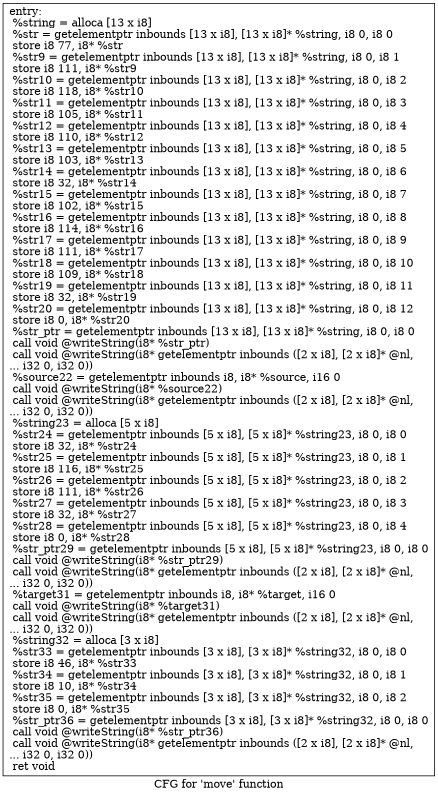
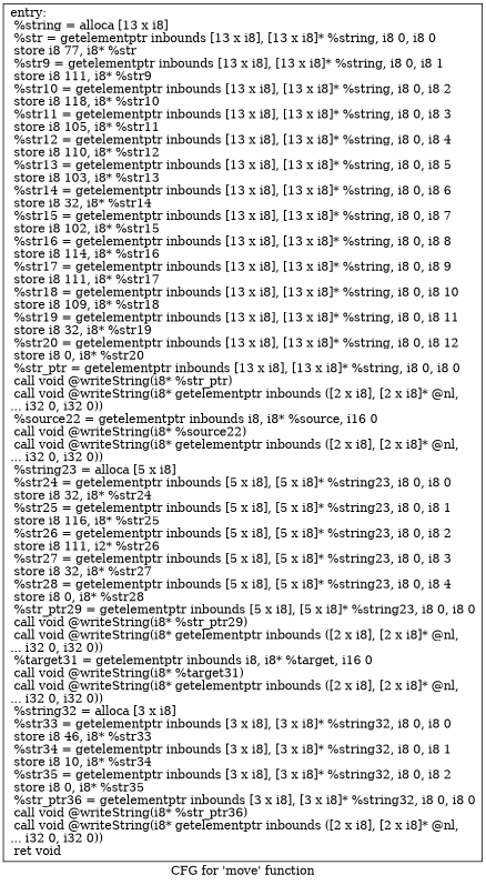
  digraph {
    label="CFG for 'move' function"
    rankdir=LR
-   n1 [label="{entry:\l  %string = alloca [13 x i8]\l  %str = getelementptr inbounds [13 x i8], [13 x i8]* %string, i8 0, i8 0\l  store i8 77, i8* %str\l  %str9 = getelementptr inbounds [13 x i8], [13 x i8]* %string, i8 0, i8 1\l  store i8 111, i8* %str9\l  %str10 = getelementptr inbounds [13 x i8], [13 x i8]* %string, i8 0, i8 2\l  store i8 118, i8* %str10\l  %str11 = getelementptr inbounds [13 x i8], [13 x i8]* %string, i8 0, i8 3\l  store i8 105, i8* %str11\l  %str12 = getelementptr inbounds [13 x i8], [13 x i8]* %string, i8 0, i8 4\l  store i8 110, i8* %str12\l  %str13 = getelementptr inbounds [13 x i8], [13 x i8]* %string, i8 0, i8 5\l  store i8 103, i8* %str13\l  %str14 = getelementptr inbounds [13 x i8], [13 x i8]* %string, i8 0, i8 6\l  store i8 32, i8* %str14\l  %str15 = getelementptr inbounds [13 x i8], [13 x i8]* %string, i8 0, i8 7\l  store i8 102, i8* %str15\l  %str16 = getelementptr inbounds [13 x i8], [13 x i8]* %string, i8 0, i8 8\l  store i8 114, i8* %str16\l  %str17 = getelementptr inbounds [13 x i8], [13 x i8]* %string, i8 0, i8 9\l  store i8 111, i8* %str17\l  %str18 = getelementptr inbounds [13 x i8], [13 x i8]* %string, i8 0, i8 10\l  store i8 109, i8* %str18\l  %str19 = getelementptr inbounds [13 x i8], [13 x i8]* %string, i8 0, i8 11\l  store i8 32, i8* %str19\l  %str20 = getelementptr inbounds [13 x i8], [13 x i8]* %string, i8 0, i8 12\l  store i8 0, i8* %str20\l  %str_ptr = getelementptr inbounds [13 x i8], [13 x i8]* %string, i8 0, i8 0\l  call void @writeString(i8* %str_ptr)\l  call void @writeString(i8* getelementptr inbounds ([2 x i8], [2 x i8]* @nl,\l... i32 0, i32 0))\l  %source22 = getelementptr inbounds i8, i8* %source, i16 0\l  call void @writeString(i8* %source22)\l  call void @writeString(i8* getelementptr inbounds ([2 x i8], [2 x i8]* @nl,\l... i32 0, i32 0))\l  %string23 = alloca [5 x i8]\l  %str24 = getelementptr inbounds [5 x i8], [5 x i8]* %string23, i8 0, i8 0\l  store i8 32, i8* %str24\l  %str25 = getelementptr inbounds [5 x i8], [5 x i8]* %string23, i8 0, i8 1\l  store i8 116, i8* %str25\l  %str26 = getelementptr inbounds [5 x i8], [5 x i8]* %string23, i8 0, i8 2\l  store i8 111, i8* %str26\l  %str27 = getelementptr inbounds [5 x i8], [5 x i8]* %string23, i8 0, i8 3\l  store i8 32, i8* %str27\l  %str28 = getelementptr inbounds [5 x i8], [5 x i8]* %string23, i8 0, i8 4\l  store i8 0, i8* %str28\l  %str_ptr29 = getelementptr inbounds [5 x i8], [5 x i8]* %string23, i8 0, i8 0\l  call void @writeString(i8* %str_ptr29)\l  call void @writeString(i8* getelementptr inbounds ([2 x i8], [2 x i8]* @nl,\l... i32 0, i32 0))\l  %target31 = getelementptr inbounds i8, i8* %target, i16 0\l  call void @writeString(i8* %target31)\l  call void @writeString(i8* getelementptr inbounds ([2 x i8], [2 x i8]* @nl,\l... i32 0, i32 0))\l  %string32 = alloca [3 x i8]\l  %str33 = getelementptr inbounds [3 x i8], [3 x i8]* %string32, i8 0, i8 0\l  store i8 46, i8* %str33\l  %str34 = getelementptr inbounds [3 x i8], [3 x i8]* %string32, i8 0, i8 1\l  store i8 10, i8* %str34\l  %str35 = getelementptr inbounds [3 x i8], [3 x i8]* %string32, i8 0, i8 2\l  store i8 0, i8* %str35\l  %str_ptr36 = getelementptr inbounds [3 x i8], [3 x i8]* %string32, i8 0, i8 0\l  call void @writeString(i8* %str_ptr36)\l  call void @writeString(i8* getelementptr inbounds ([2 x i8], [2 x i8]* @nl,\l... i32 0, i32 0))\l  ret void\l}" shape=record style=filled fillcolor=white]
+   n1 [label="{entry:\l  %string = alloca [13 x i8]\l  %str = getelementptr inbounds [13 x i8], [13 x i8]* %string, i8 0, i8 0\l  store i8 77, i8* %str\l  %str9 = getelementptr inbounds [13 x i8], [13 x i8]* %string, i8 0, i8 1\l  store i8 111, i8* %str9\l  %str10 = getelementptr inbounds [13 x i8], [13 x i8]* %string, i8 0, i8 2\l  store i8 118, i8* %str10\l  %str11 = getelementptr inbounds [13 x i8], [13 x i8]* %string, i8 0, i8 3\l  store i8 105, i8* %str11\l  %str12 = getelementptr inbounds [13 x i8], [13 x i8]* %string, i8 0, i8 4\l  store i8 110, i8* %str12\l  %str13 = getelementptr inbounds [13 x i8], [13 x i8]* %string, i8 0, i8 5\l  store i8 103, i8* %str13\l  %str14 = getelementptr inbounds [13 x i8], [13 x i8]* %string, i8 0, i8 6\l  store i8 32, i8* %str14\l  %str15 = getelementptr inbounds [13 x i8], [13 x i8]* %string, i8 0, i8 7\l  store i8 102, i8* %str15\l  %str16 = getelementptr inbounds [13 x i8], [13 x i8]* %string, i8 0, i8 8\l  store i8 114, i8* %str16\l  %str17 = getelementptr inbounds [13 x i8], [13 x i8]* %string, i8 0, i8 9\l  store i8 111, i8* %str17\l  %str18 = getelementptr inbounds [13 x i8], [13 x i8]* %string, i8 0, i8 10\l  store i8 109, i8* %str18\l  %str19 = getelementptr inbounds [13 x i8], [13 x i8]* %string, i8 0, i8 11\l  store i8 32, i8* %str19\l  %str20 = getelementptr inbounds [13 x i8], [13 x i8]* %string, i8 0, i8 12\l  store i8 0, i8* %str20\l  %str_ptr = getelementptr inbounds [13 x i8], [13 x i8]* %string, i8 0, i8 0\l  call void @writeString(i8* %str_ptr)\l  call void @writeString(i8* getelementptr inbounds ([2 x i8], [2 x i8]* @nl,\l... i32 0, i32 0))\l  %source22 = getelementptr inbounds i8, i8* %source, i16 0\l  call void @writeString(i8* %source22)\l  call void @writeString(i8* getelementptr inbounds ([2 x i8], [2 x i8]* @nl,\l... i32 0, i32 0))\l  %string23 = alloca [5 x i8]\l  %str24 = getelementptr inbounds [5 x i8], [5 x i8]* %string23, i8 0, i8 0\l  store i8 32, i8* %str24\l  %str25 = getelementptr inbounds [5 x i8], [5 x i8]* %string23, i8 0, i8 1\l  store i8 116, i8* %str25\l  %str26 = getelementptr inbounds [5 x i8], [5 x i8]* %string23, i8 0, i8 2\l  store i8 111, i2* %str26\l  %str27 = getelementptr inbounds [5 x i8], [5 x i8]* %string23, i8 0, i8 3\l  store i8 32, i8* %str27\l  %str28 = getelementptr inbounds [5 x i8], [5 x i8]* %string23, i8 0, i8 4\l  store i8 0, i8* %str28\l  %str_ptr29 = getelementptr inbounds [5 x i8], [5 x i8]* %string23, i8 0, i8 0\l  call void @writeString(i8* %str_ptr29)\l  call void @writeString(i8* getelementptr inbounds ([2 x i8], [2 x i8]* @nl,\l... i32 0, i32 0))\l  %target31 = getelementptr inbounds i8, i8* %target, i16 0\l  call void @writeString(i8* %target31)\l  call void @writeString(i8* getelementptr inbounds ([2 x i8], [2 x i8]* @nl,\l... i32 0, i32 0))\l  %string32 = alloca [3 x i8]\l  %str33 = getelementptr inbounds [3 x i8], [3 x i8]* %string32, i8 0, i8 0\l  store i8 46, i8* %str33\l  %str34 = getelementptr inbounds [3 x i8], [3 x i8]* %string32, i8 0, i8 1\l  store i8 10, i8* %str34\l  %str35 = getelementptr inbounds [3 x i8], [3 x i8]* %string32, i8 0, i8 2\l  store i8 0, i8* %str35\l  %str_ptr36 = getelementptr inbounds [3 x i8], [3 x i8]* %string32, i8 0, i8 0\l  call void @writeString(i8* %str_ptr36)\l  call void @writeString(i8* getelementptr inbounds ([2 x i8], [2 x i8]* @nl,\l... i32 0, i32 0))\l  ret void\l}" shape=record style=filled fillcolor=white]
  }
